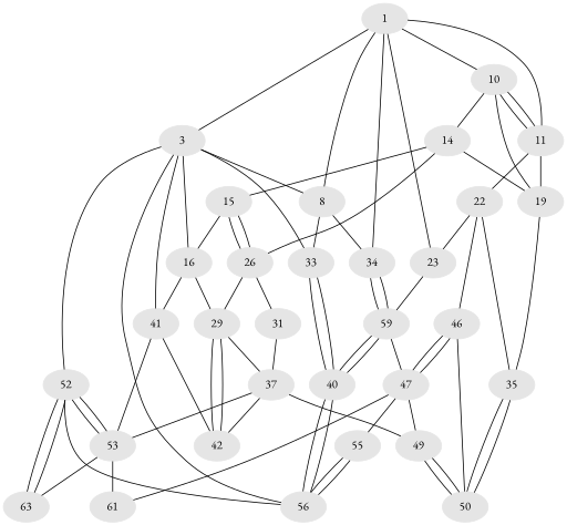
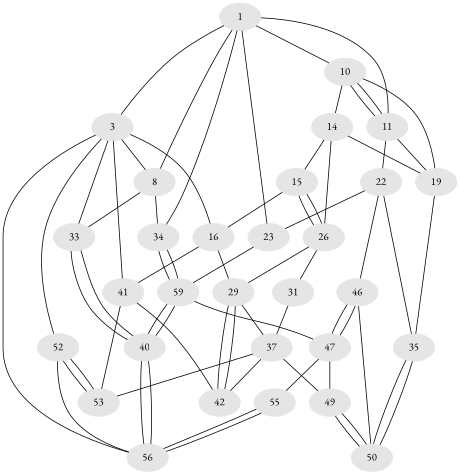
  graph {
    fontname="EB Garamond"
    node [color=gray90 fontname="EB Garamond" style=filled]
    edge [fontname="EB Garamond"]
    1 [super="+2+6"]
    3 [super="+17+4"]
    8 [super="+32"]
    10 [super="+13"]
    11 [super="+12"]
    23
    34
    16 [super="+28"]
    33
    41 [super="+44"]
    52
    56 [super="+57"]
    14 [super="+25"]
    19 [super="+20"]
    22 [super="+36"]
    n16 [label=59 super="+45"]
    29 [super="+30"]
    40
    42 [super="+43"]
    53 [super="+59"]
-   63 [super="+64"]
    15
    26 [super="+27"]
    35
    46
    31
    37 [super="+38"]
    50
    47 [super="+54"]
    49
-   61
    55
    1 -- 3
    1 -- 8
    1 -- 10
    1 -- 11
    1 -- 23
    1 -- 34
    3 -- 8
    3 -- 16
    3 -- 33
    3 -- 41
    3 -- 52
    3 -- 56
    8 -- 34
    8 -- 33
    10 -- 11
    10 -- 11
    10 -- 14
    10 -- 19
    11 -- 19
    11 -- 22
    23 -- n16
    34 -- n16
    34 -- n16
    16 -- 41
    16 -- 29
    33 -- 40
    33 -- 40
    41 -- 42
    41 -- 53
    52 -- 56
    52 -- 53
    52 -- 53
-   52 -- 63
-   52 -- 63
    14 -- 19
    14 -- 15
    14 -- 26
    19 -- 35
    22 -- 23
    22 -- 35
    22 -- 46
    n16 -- 40
    n16 -- 40
    n16 -- 47
    29 -- 42
    29 -- 42
    29 -- 37
    40 -- 56
    40 -- 56
-   53 -- 63
-   53 -- 61 [weight=2]
    15 -- 16
    15 -- 26
    15 -- 26
    26 -- 29
    26 -- 31
    35 -- 50
    35 -- 50
    46 -- 50
    46 -- 47
    46 -- 47
    31 -- 37
    37 -- 42 [weight=2]
    37 -- 53
    37 -- 49
    47 -- 49
-   47 -- 61
    47 -- 55
    49 -- 50
    49 -- 50
    55 -- 56
    55 -- 56
  }
